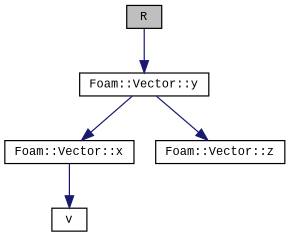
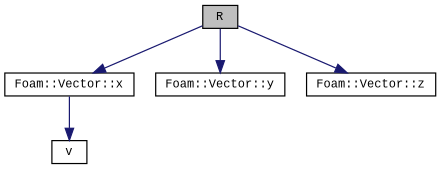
  digraph {
    fontname="Liberation Mono"
    rankdir=TB
    node [color=black fontname="Liberation Mono" fontsize=10 shape=record]
    edge [color=midnightblue fontname="Liberation Mono" fontsize=10 labelfontname=FreeSans labelfontsize=10 style=solid]
    n1 [fillcolor=grey75 fontcolor=black height=0.2 label=R style=filled width=0.4]
    n2 [height=0.2 label="Foam::Vector::x" width=0.4]
    n3 [height=0.2 label="Foam::Vector::y" width=0.4]
    n4 [height=0.2 label="Foam::Vector::z" width=0.4]
    n5 [height=0.2 label=v width=0.4]
-   n3 -> n2
+   n1 -> n2
    n1 -> n3
-   n3 -> n4
+   n1 -> n4
    n2 -> n5
  }
